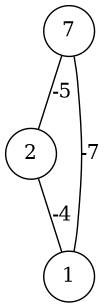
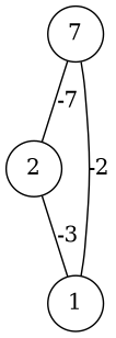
  graph {
    fontname="Helvetica,Arial,sans-serif"
    node [shape=circle]
    2
    1
    n3 [label=7]
-   2 -- 1 [label=-4]
-   n3 -- 2 [label=-5]
-   n3 -- 1 [label=-7]
+   2 -- 1 [label=-3]
+   n3 -- 2 [label=-7]
+   n3 -- 1 [label=-2]
  }
